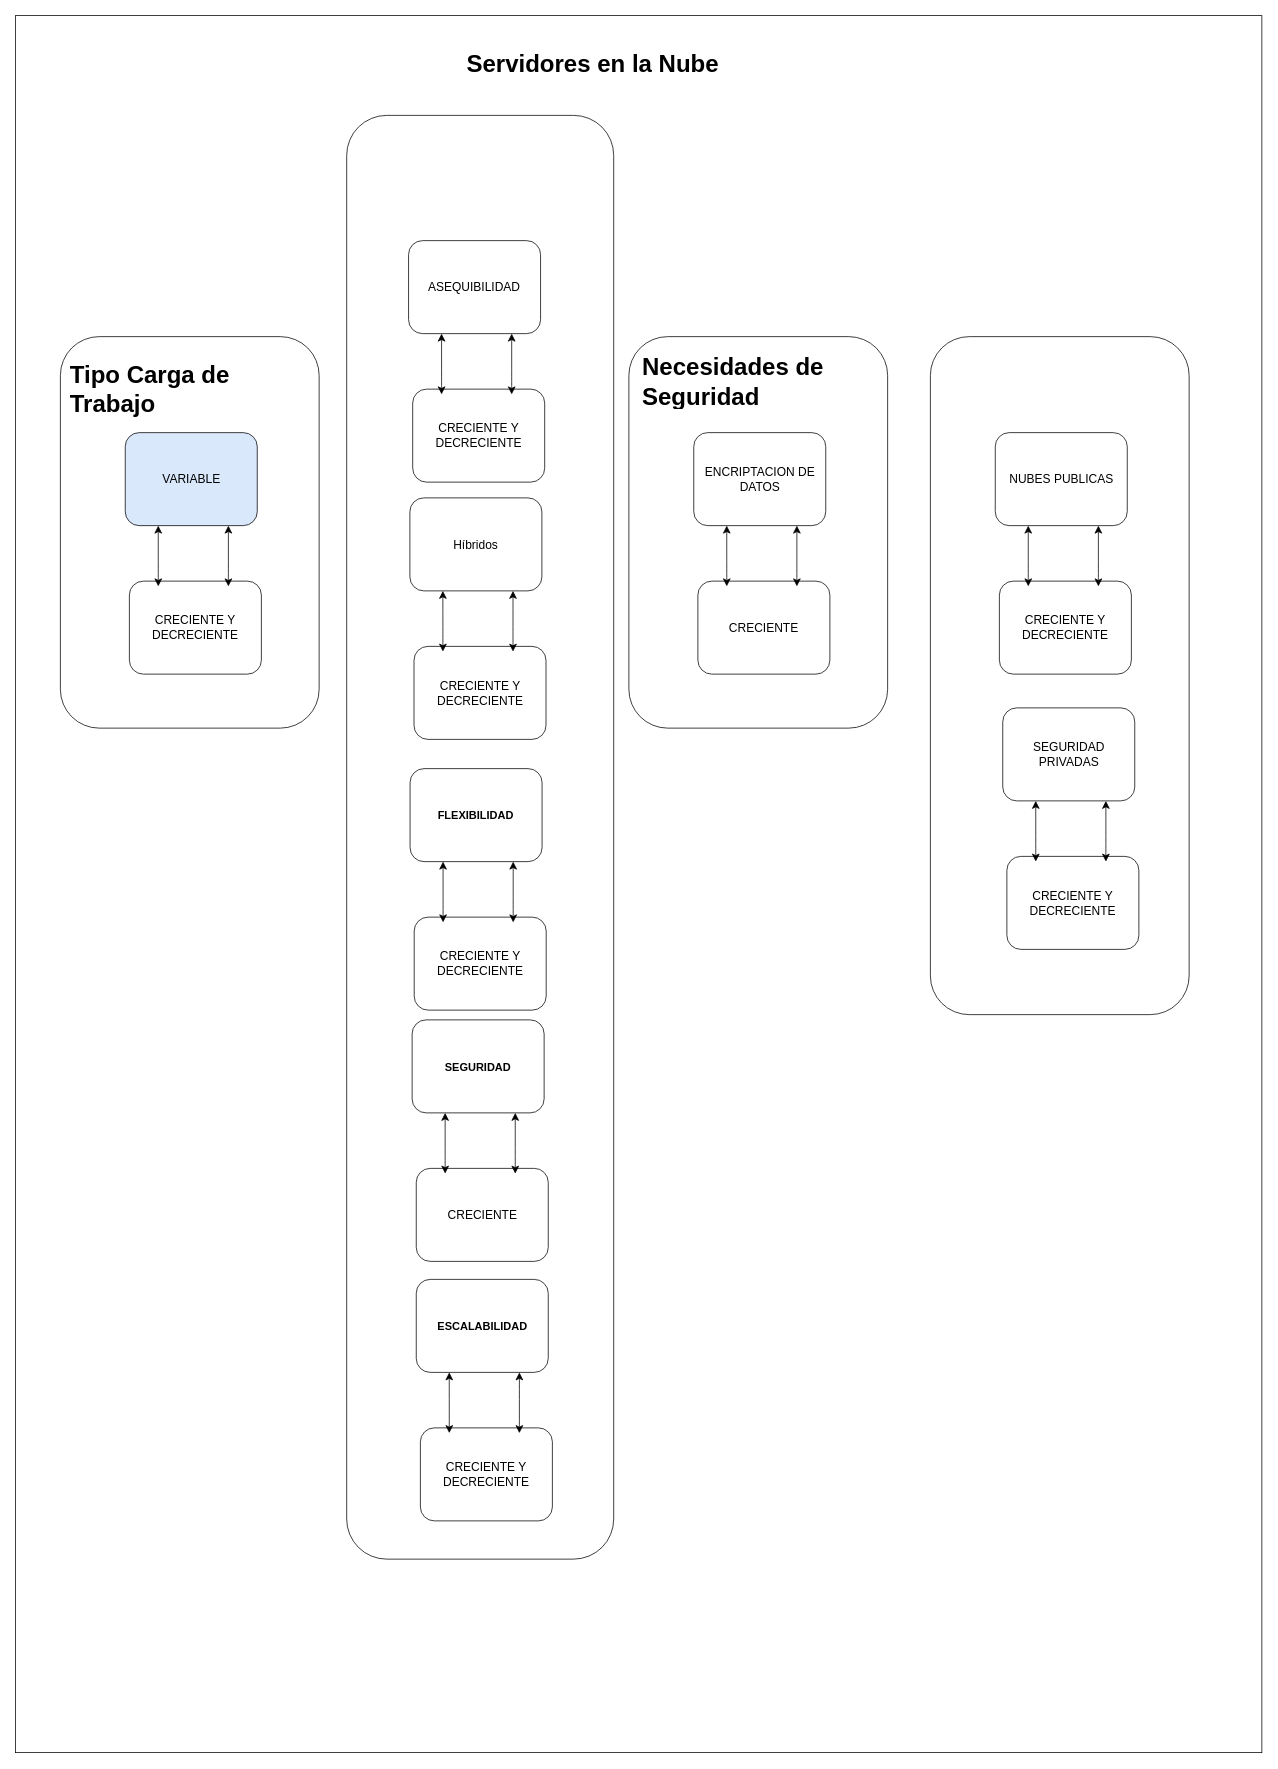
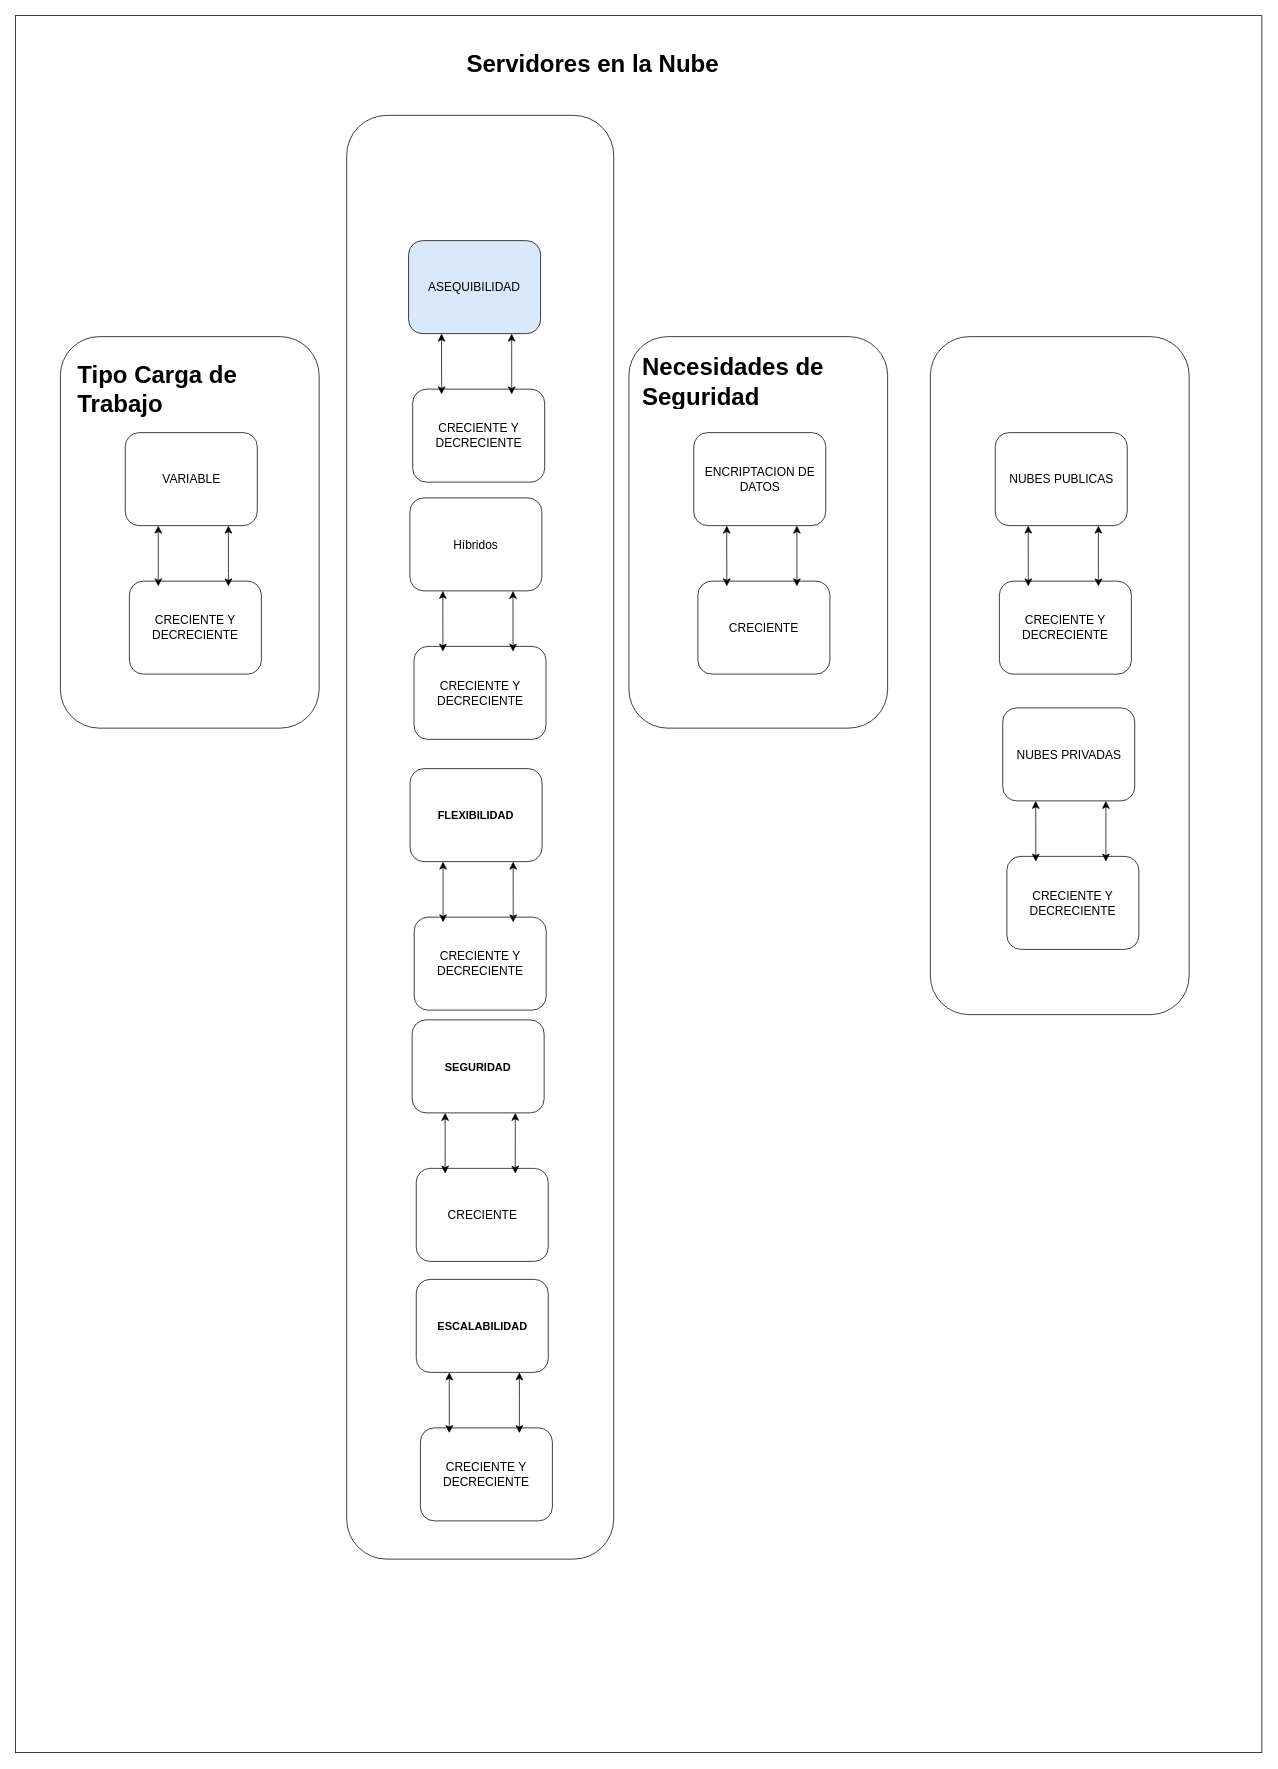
  <mxCell id="0" />
  <mxCell id="1" parent="0" />
  <mxCell id="2" value="" style="rounded=0;whiteSpace=wrap;html=1;fontSize=16;" vertex="1" parent="1"><mxGeometry x="20" y="20" width="1662" height="2316" as="geometry" /></mxCell>
  <mxCell id="3" value="&lt;h1&gt;Servidores en la Nube&lt;/h1&gt;" style="text;html=1;strokeColor=none;fillColor=none;spacing=5;spacingTop=-20;whiteSpace=wrap;overflow=hidden;rounded=0;fontSize=16;" vertex="1" parent="1"><mxGeometry x="617" y="55" width="403" height="75" as="geometry" /></mxCell>
  <mxCell id="4" value="&#10;Escalabilidad&#10;&#10;" style="rounded=1;whiteSpace=wrap;html=1;fontSize=16;" vertex="1" parent="1"><mxGeometry x="461.75" y="153" width="356" height="1925" as="geometry" /></mxCell>
- <mxCell id="5" value="&lt;span style=&quot;line-height: 107%;&quot;&gt;ASEQUIBILIDAD&lt;b&gt;&lt;span style=&quot;font-size: 14.667px;&quot;&gt;&lt;br&gt;&lt;/span&gt;&lt;/b&gt;&lt;/span&gt;" style="rounded=1;whiteSpace=wrap;html=1;fontSize=16;" vertex="1" parent="1"><mxGeometry x="544.25" y="320" width="176" height="124" as="geometry" /></mxCell>
+ <mxCell id="5" value="&lt;span style=&quot;line-height: 107%;&quot;&gt;ASEQUIBILIDAD&lt;b&gt;&lt;span style=&quot;font-size: 14.667px;&quot;&gt;&lt;br&gt;&lt;/span&gt;&lt;/b&gt;&lt;/span&gt;" style="rounded=1;whiteSpace=wrap;html=1;fontSize=16;fillColor=#dae8fc;" vertex="1" parent="1"><mxGeometry x="544.25" y="320" width="176" height="124" as="geometry" /></mxCell>
  <mxCell id="6" value="CRECIENTE Y DECRECIENTE" style="rounded=1;whiteSpace=wrap;html=1;fontSize=16;" vertex="1" parent="1"><mxGeometry x="549.75" y="518" width="176" height="124" as="geometry" /></mxCell>
  <mxCell id="7" value="" style="endArrow=classic;startArrow=classic;html=1;rounded=0;fontSize=12;startSize=8;endSize=8;curved=1;entryX=0.25;entryY=1;entryDx=0;entryDy=0;exitX=0.219;exitY=0.056;exitDx=0;exitDy=0;exitPerimeter=0;" edge="1" parent="1" source="6" target="5"><mxGeometry width="50" height="50" relative="1" as="geometry"><mxPoint x="522.75" y="534" as="sourcePoint" /><mxPoint x="572.75" y="484" as="targetPoint" /></mxGeometry></mxCell>
  <mxCell id="8" value="" style="endArrow=classic;startArrow=classic;html=1;rounded=0;fontSize=12;startSize=8;endSize=8;curved=1;entryX=0.25;entryY=1;entryDx=0;entryDy=0;exitX=0.219;exitY=0.056;exitDx=0;exitDy=0;exitPerimeter=0;" edge="1" parent="1"><mxGeometry width="50" height="50" relative="1" as="geometry"><mxPoint x="681.75" y="525" as="sourcePoint" /><mxPoint x="681.75" y="444" as="targetPoint" /></mxGeometry></mxCell>
  <mxCell id="9" value="" style="rounded=1;whiteSpace=wrap;html=1;fontSize=16;" vertex="1" parent="1"><mxGeometry x="838" y="448" width="345" height="522" as="geometry" /></mxCell>
  <mxCell id="10" value="&lt;h1&gt;&lt;b&gt;Necesidades de&lt;br/&gt;Seguridad&lt;/b&gt;&lt;br&gt;&lt;/h1&gt;" style="text;html=1;strokeColor=none;fillColor=none;spacing=5;spacingTop=-20;whiteSpace=wrap;overflow=hidden;rounded=0;fontSize=16;" vertex="1" parent="1"><mxGeometry x="851" y="459" width="298" height="86" as="geometry" /></mxCell>
  <mxCell id="11" value="ENCRIPTACION DE DATOS" style="rounded=1;whiteSpace=wrap;html=1;fontSize=16;" vertex="1" parent="1"><mxGeometry x="924.5" y="576" width="176" height="124" as="geometry" /></mxCell>
  <mxCell id="12" value="CRECIENTE" style="rounded=1;whiteSpace=wrap;html=1;fontSize=16;" vertex="1" parent="1"><mxGeometry x="930" y="774" width="176" height="124" as="geometry" /></mxCell>
  <mxCell id="13" value="" style="endArrow=classic;startArrow=classic;html=1;rounded=0;fontSize=12;startSize=8;endSize=8;curved=1;entryX=0.25;entryY=1;entryDx=0;entryDy=0;exitX=0.219;exitY=0.056;exitDx=0;exitDy=0;exitPerimeter=0;" edge="1" parent="1" source="12" target="11"><mxGeometry width="50" height="50" relative="1" as="geometry"><mxPoint x="903" y="790" as="sourcePoint" /><mxPoint x="953" y="740" as="targetPoint" /></mxGeometry></mxCell>
  <mxCell id="14" value="" style="endArrow=classic;startArrow=classic;html=1;rounded=0;fontSize=12;startSize=8;endSize=8;curved=1;entryX=0.25;entryY=1;entryDx=0;entryDy=0;exitX=0.219;exitY=0.056;exitDx=0;exitDy=0;exitPerimeter=0;" edge="1" parent="1"><mxGeometry width="50" height="50" relative="1" as="geometry"><mxPoint x="1062" y="781" as="sourcePoint" /><mxPoint x="1062" y="700" as="targetPoint" /></mxGeometry></mxCell>
  <mxCell id="15" value="" style="rounded=1;whiteSpace=wrap;html=1;fontSize=16;" vertex="1" parent="1"><mxGeometry x="80" y="448" width="345" height="522" as="geometry" /></mxCell>
- <mxCell id="16" value="&lt;h1&gt;&lt;b&gt;Tipo Carga de Trabajo&lt;/b&gt;&lt;br&gt;&lt;/h1&gt;" style="text;html=1;strokeColor=none;fillColor=none;spacing=5;spacingTop=-20;whiteSpace=wrap;overflow=hidden;rounded=0;fontSize=16;" vertex="1" parent="1"><mxGeometry x="88" y="469" width="298" height="90" as="geometry" /></mxCell>
- <mxCell id="17" value="VARIABLE" style="rounded=1;whiteSpace=wrap;html=1;fontSize=16;fillColor=#dae8fc;" vertex="1" parent="1"><mxGeometry x="166.5" y="576" width="176" height="124" as="geometry" /></mxCell>
+ <mxCell id="16" value="&lt;h1&gt;&lt;b&gt;Tipo Carga de Trabajo&lt;/b&gt;&lt;br&gt;&lt;/h1&gt;" style="text;html=1;strokeColor=none;fillColor=none;spacing=5;spacingTop=-20;whiteSpace=wrap;overflow=hidden;rounded=0;fontSize=16;" vertex="1" parent="1"><mxGeometry x="98" y="469" width="298" height="90" as="geometry" /></mxCell>
+ <mxCell id="17" value="VARIABLE" style="rounded=1;whiteSpace=wrap;html=1;fontSize=16;" vertex="1" parent="1"><mxGeometry x="166.5" y="576" width="176" height="124" as="geometry" /></mxCell>
  <mxCell id="18" value="CRECIENTE Y DECRECIENTE" style="rounded=1;whiteSpace=wrap;html=1;fontSize=16;" vertex="1" parent="1"><mxGeometry x="172" y="774" width="176" height="124" as="geometry" /></mxCell>
  <mxCell id="19" value="" style="endArrow=classic;startArrow=classic;html=1;rounded=0;fontSize=12;startSize=8;endSize=8;curved=1;entryX=0.25;entryY=1;entryDx=0;entryDy=0;exitX=0.219;exitY=0.056;exitDx=0;exitDy=0;exitPerimeter=0;" edge="1" parent="1" source="18" target="17"><mxGeometry width="50" height="50" relative="1" as="geometry"><mxPoint x="145" y="790" as="sourcePoint" /><mxPoint x="195" y="740" as="targetPoint" /></mxGeometry></mxCell>
  <mxCell id="20" value="" style="endArrow=classic;startArrow=classic;html=1;rounded=0;fontSize=12;startSize=8;endSize=8;curved=1;entryX=0.25;entryY=1;entryDx=0;entryDy=0;exitX=0.219;exitY=0.056;exitDx=0;exitDy=0;exitPerimeter=0;" edge="1" parent="1"><mxGeometry width="50" height="50" relative="1" as="geometry"><mxPoint x="304" y="781" as="sourcePoint" /><mxPoint x="304" y="700" as="targetPoint" /></mxGeometry></mxCell>
  <mxCell id="21" value="" style="rounded=1;whiteSpace=wrap;html=1;fontSize=16;" vertex="1" parent="1"><mxGeometry x="1240" y="448" width="345" height="904" as="geometry" /></mxCell>
  <mxCell id="22" value="NUBES PUBLICAS" style="rounded=1;whiteSpace=wrap;html=1;fontSize=16;" vertex="1" parent="1"><mxGeometry x="1326.5" y="576" width="176" height="124" as="geometry" /></mxCell>
  <mxCell id="23" value="CRECIENTE Y DECRECIENTE" style="rounded=1;whiteSpace=wrap;html=1;fontSize=16;" vertex="1" parent="1"><mxGeometry x="1332" y="774" width="176" height="124" as="geometry" /></mxCell>
  <mxCell id="24" value="" style="endArrow=classic;startArrow=classic;html=1;rounded=0;fontSize=12;startSize=8;endSize=8;curved=1;entryX=0.25;entryY=1;entryDx=0;entryDy=0;exitX=0.219;exitY=0.056;exitDx=0;exitDy=0;exitPerimeter=0;" edge="1" parent="1" source="23" target="22"><mxGeometry width="50" height="50" relative="1" as="geometry"><mxPoint x="1305" y="790" as="sourcePoint" /><mxPoint x="1355" y="740" as="targetPoint" /></mxGeometry></mxCell>
  <mxCell id="25" value="" style="endArrow=classic;startArrow=classic;html=1;rounded=0;fontSize=12;startSize=8;endSize=8;curved=1;entryX=0.25;entryY=1;entryDx=0;entryDy=0;exitX=0.219;exitY=0.056;exitDx=0;exitDy=0;exitPerimeter=0;" edge="1" parent="1"><mxGeometry width="50" height="50" relative="1" as="geometry"><mxPoint x="1464" y="781" as="sourcePoint" /><mxPoint x="1464" y="700" as="targetPoint" /></mxGeometry></mxCell>
  <mxCell id="26" value="&lt;span style=&quot;line-height: 107%;&quot;&gt;Híbridos&lt;b&gt;&lt;span style=&quot;font-size: 14.667px;&quot;&gt;&lt;br&gt;&lt;/span&gt;&lt;/b&gt;&lt;/span&gt;" style="rounded=1;whiteSpace=wrap;html=1;fontSize=16;" vertex="1" parent="1"><mxGeometry x="546" y="663" width="176" height="124" as="geometry" /></mxCell>
  <mxCell id="27" value="CRECIENTE Y DECRECIENTE" style="rounded=1;whiteSpace=wrap;html=1;fontSize=16;" vertex="1" parent="1"><mxGeometry x="551.5" y="861" width="176" height="124" as="geometry" /></mxCell>
  <mxCell id="28" value="" style="endArrow=classic;startArrow=classic;html=1;rounded=0;fontSize=12;startSize=8;endSize=8;curved=1;entryX=0.25;entryY=1;entryDx=0;entryDy=0;exitX=0.219;exitY=0.056;exitDx=0;exitDy=0;exitPerimeter=0;" edge="1" parent="1" source="27" target="26"><mxGeometry width="50" height="50" relative="1" as="geometry"><mxPoint x="524.5" y="877" as="sourcePoint" /><mxPoint x="574.5" y="827" as="targetPoint" /></mxGeometry></mxCell>
  <mxCell id="29" value="" style="endArrow=classic;startArrow=classic;html=1;rounded=0;fontSize=12;startSize=8;endSize=8;curved=1;entryX=0.25;entryY=1;entryDx=0;entryDy=0;exitX=0.219;exitY=0.056;exitDx=0;exitDy=0;exitPerimeter=0;" edge="1" parent="1"><mxGeometry width="50" height="50" relative="1" as="geometry"><mxPoint x="683.5" y="868" as="sourcePoint" /><mxPoint x="683.5" y="787" as="targetPoint" /></mxGeometry></mxCell>
  <mxCell id="30" value="&lt;span style=&quot;line-height: 107%;&quot;&gt;&lt;b&gt;&lt;span style=&quot;font-size: 14.667px;&quot;&gt;FLEXIBILIDAD&lt;br&gt;&lt;/span&gt;&lt;/b&gt;&lt;/span&gt;" style="rounded=1;whiteSpace=wrap;html=1;fontSize=16;" vertex="1" parent="1"><mxGeometry x="546.25" y="1024" width="176" height="124" as="geometry" /></mxCell>
  <mxCell id="31" value="CRECIENTE Y DECRECIENTE" style="rounded=1;whiteSpace=wrap;html=1;fontSize=16;" vertex="1" parent="1"><mxGeometry x="551.75" y="1222" width="176" height="124" as="geometry" /></mxCell>
  <mxCell id="32" value="" style="endArrow=classic;startArrow=classic;html=1;rounded=0;fontSize=12;startSize=8;endSize=8;curved=1;entryX=0.25;entryY=1;entryDx=0;entryDy=0;exitX=0.219;exitY=0.056;exitDx=0;exitDy=0;exitPerimeter=0;" edge="1" parent="1" source="31" target="30"><mxGeometry width="50" height="50" relative="1" as="geometry"><mxPoint x="524.75" y="1238" as="sourcePoint" /><mxPoint x="574.75" y="1188" as="targetPoint" /></mxGeometry></mxCell>
  <mxCell id="33" value="" style="endArrow=classic;startArrow=classic;html=1;rounded=0;fontSize=12;startSize=8;endSize=8;curved=1;entryX=0.25;entryY=1;entryDx=0;entryDy=0;exitX=0.219;exitY=0.056;exitDx=0;exitDy=0;exitPerimeter=0;" edge="1" parent="1"><mxGeometry width="50" height="50" relative="1" as="geometry"><mxPoint x="683.75" y="1229" as="sourcePoint" /><mxPoint x="683.75" y="1148" as="targetPoint" /></mxGeometry></mxCell>
- <mxCell id="34" value="SEGURIDAD PRIVADAS" style="rounded=1;whiteSpace=wrap;html=1;fontSize=16;" vertex="1" parent="1"><mxGeometry x="1336.5" y="943" width="176" height="124" as="geometry" /></mxCell>
+ <mxCell id="34" value="NUBES PRIVADAS" style="rounded=1;whiteSpace=wrap;html=1;fontSize=16;" vertex="1" parent="1"><mxGeometry x="1336.5" y="943" width="176" height="124" as="geometry" /></mxCell>
  <mxCell id="35" value="CRECIENTE Y DECRECIENTE" style="rounded=1;whiteSpace=wrap;html=1;fontSize=16;" vertex="1" parent="1"><mxGeometry x="1342" y="1141" width="176" height="124" as="geometry" /></mxCell>
  <mxCell id="36" value="" style="endArrow=classic;startArrow=classic;html=1;rounded=0;fontSize=12;startSize=8;endSize=8;curved=1;entryX=0.25;entryY=1;entryDx=0;entryDy=0;exitX=0.219;exitY=0.056;exitDx=0;exitDy=0;exitPerimeter=0;" edge="1" parent="1" source="35" target="34"><mxGeometry width="50" height="50" relative="1" as="geometry"><mxPoint x="1315" y="1157" as="sourcePoint" /><mxPoint x="1365" y="1107" as="targetPoint" /></mxGeometry></mxCell>
  <mxCell id="37" value="" style="endArrow=classic;startArrow=classic;html=1;rounded=0;fontSize=12;startSize=8;endSize=8;curved=1;entryX=0.25;entryY=1;entryDx=0;entryDy=0;exitX=0.219;exitY=0.056;exitDx=0;exitDy=0;exitPerimeter=0;" edge="1" parent="1"><mxGeometry width="50" height="50" relative="1" as="geometry"><mxPoint x="1474" y="1148" as="sourcePoint" /><mxPoint x="1474" y="1067" as="targetPoint" /></mxGeometry></mxCell>
  <mxCell id="38" value="&lt;span style=&quot;line-height: 107%;&quot;&gt;&lt;b&gt;&lt;span style=&quot;font-size: 14.667px;&quot;&gt;SEGURIDAD&lt;br&gt;&lt;/span&gt;&lt;/b&gt;&lt;/span&gt;" style="rounded=1;whiteSpace=wrap;html=1;fontSize=16;" vertex="1" parent="1"><mxGeometry x="549" y="1359" width="176" height="124" as="geometry" /></mxCell>
  <mxCell id="39" value="CRECIENTE" style="rounded=1;whiteSpace=wrap;html=1;fontSize=16;" vertex="1" parent="1"><mxGeometry x="554.5" y="1557" width="176" height="124" as="geometry" /></mxCell>
  <mxCell id="40" value="" style="endArrow=classic;startArrow=classic;html=1;rounded=0;fontSize=12;startSize=8;endSize=8;curved=1;entryX=0.25;entryY=1;entryDx=0;entryDy=0;exitX=0.219;exitY=0.056;exitDx=0;exitDy=0;exitPerimeter=0;" edge="1" parent="1" source="39" target="38"><mxGeometry width="50" height="50" relative="1" as="geometry"><mxPoint x="527.5" y="1573" as="sourcePoint" /><mxPoint x="577.5" y="1523" as="targetPoint" /></mxGeometry></mxCell>
  <mxCell id="41" value="" style="endArrow=classic;startArrow=classic;html=1;rounded=0;fontSize=12;startSize=8;endSize=8;curved=1;entryX=0.25;entryY=1;entryDx=0;entryDy=0;exitX=0.219;exitY=0.056;exitDx=0;exitDy=0;exitPerimeter=0;" edge="1" parent="1"><mxGeometry width="50" height="50" relative="1" as="geometry"><mxPoint x="686.5" y="1564" as="sourcePoint" /><mxPoint x="686.5" y="1483" as="targetPoint" /></mxGeometry></mxCell>
  <mxCell id="42" value="&lt;span style=&quot;line-height: 107%;&quot;&gt;&lt;b&gt;&lt;span style=&quot;font-size: 14.667px;&quot;&gt;ESCALABILIDAD&lt;br&gt;&lt;/span&gt;&lt;/b&gt;&lt;/span&gt;" style="rounded=1;whiteSpace=wrap;html=1;fontSize=16;" vertex="1" parent="1"><mxGeometry x="554.5" y="1705" width="176" height="124" as="geometry" /></mxCell>
  <mxCell id="43" value="CRECIENTE Y DECRECIENTE" style="rounded=1;whiteSpace=wrap;html=1;fontSize=16;" vertex="1" parent="1"><mxGeometry x="560" y="1903" width="176" height="124" as="geometry" /></mxCell>
  <mxCell id="44" value="" style="endArrow=classic;startArrow=classic;html=1;rounded=0;fontSize=12;startSize=8;endSize=8;curved=1;entryX=0.25;entryY=1;entryDx=0;entryDy=0;exitX=0.219;exitY=0.056;exitDx=0;exitDy=0;exitPerimeter=0;" edge="1" parent="1" source="43" target="42"><mxGeometry width="50" height="50" relative="1" as="geometry"><mxPoint x="533" y="1919" as="sourcePoint" /><mxPoint x="583" y="1869" as="targetPoint" /></mxGeometry></mxCell>
  <mxCell id="45" value="" style="endArrow=classic;startArrow=classic;html=1;rounded=0;fontSize=12;startSize=8;endSize=8;curved=1;entryX=0.25;entryY=1;entryDx=0;entryDy=0;exitX=0.219;exitY=0.056;exitDx=0;exitDy=0;exitPerimeter=0;" edge="1" parent="1"><mxGeometry width="50" height="50" relative="1" as="geometry"><mxPoint x="692" y="1910" as="sourcePoint" /><mxPoint x="692" y="1829" as="targetPoint" /></mxGeometry></mxCell>
